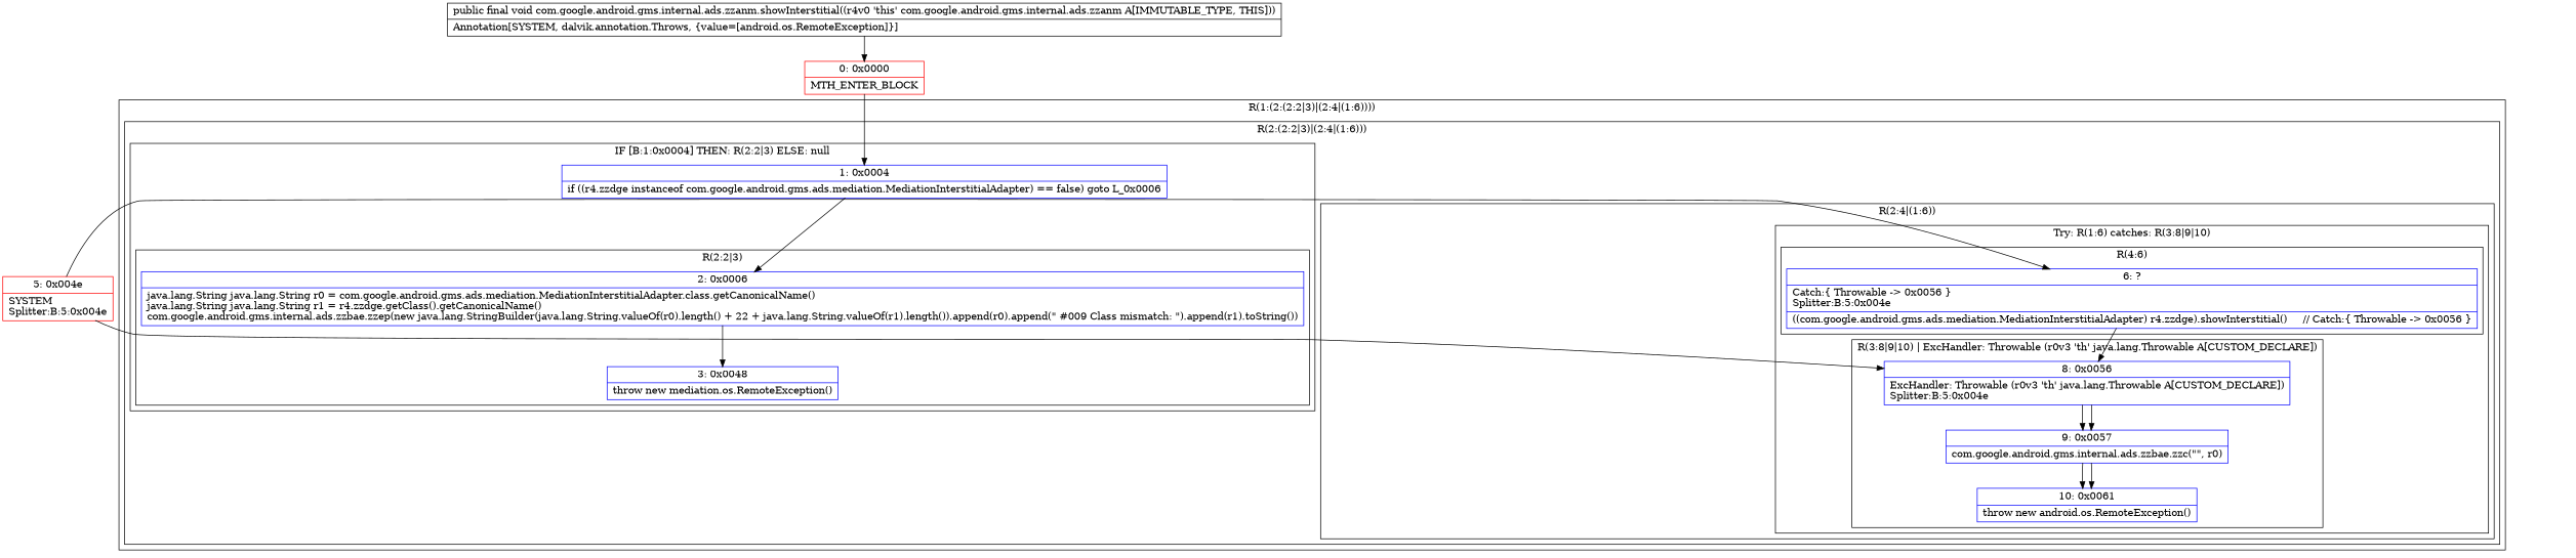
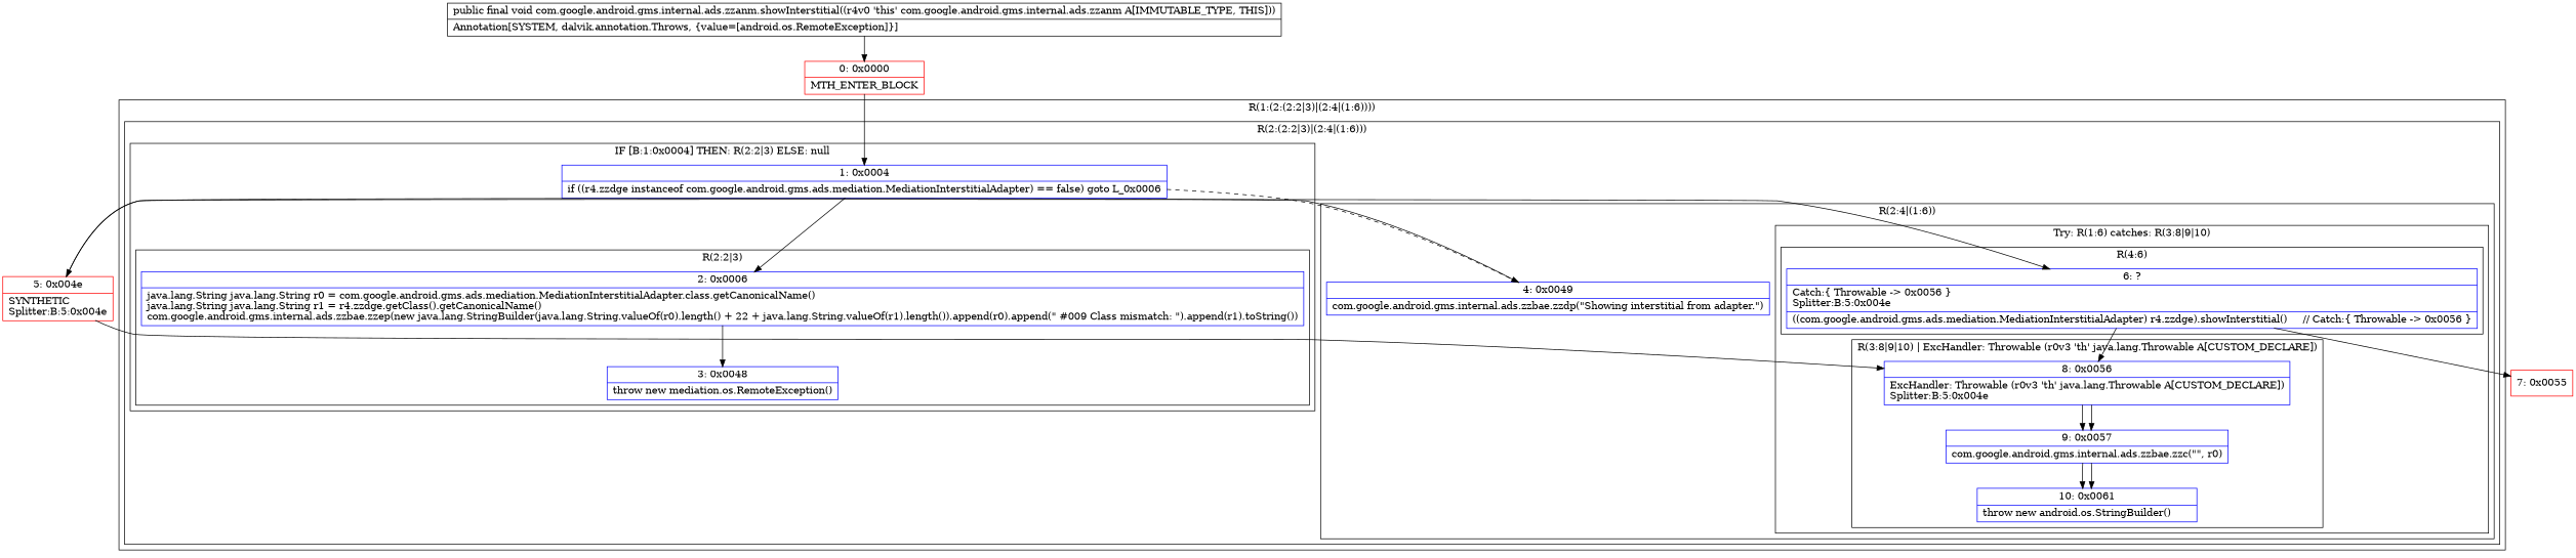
  digraph {
    node [color=blue shape=record]
    n1 [label="{2\:\ 0x0006|java.lang.String java.lang.String r0 = com.google.android.gms.ads.mediation.MediationInterstitialAdapter.class.getCanonicalName()\ljava.lang.String java.lang.String r1 = r4.zzdge.getClass().getCanonicalName()\lcom.google.android.gms.internal.ads.zzbae.zzep(new java.lang.StringBuilder(java.lang.String.valueOf(r0).length() + 22 + java.lang.String.valueOf(r1).length()).append(r0).append(\" #009 Class mismatch: \").append(r1).toString())\l}"]
    n2 [label="{3\:\ 0x0048|throw new mediation.os.RemoteException()\l}"]
    n3 [label="{1\:\ 0x0004|if ((r4.zzdge instanceof com.google.android.gms.ads.mediation.MediationInterstitialAdapter) == false) goto L_0x0006\l}"]
    n4 [label="{6\:\ ?|Catch:\{ Throwable \-\> 0x0056 \}\lSplitter:B:5:0x004e\l|((com.google.android.gms.ads.mediation.MediationInterstitialAdapter) r4.zzdge).showInterstitial()     \/\/ Catch:\{ Throwable \-\> 0x0056 \}\l}"]
    n5 [label="{8\:\ 0x0056|ExcHandler: Throwable (r0v3 'th' java.lang.Throwable A[CUSTOM_DECLARE])\lSplitter:B:5:0x004e\l}"]
    n6 [label="{9\:\ 0x0057|com.google.android.gms.internal.ads.zzbae.zzc(\"\", r0)\l}"]
-   n7 [label="{10\:\ 0x0061|throw new android.os.RemoteException()\l}"]
-   n10 [color=red label="{5\:\ 0x004e|SYSTEM\lSplitter:B:5:0x004e\l}"]
+   n7 [label="{10\:\ 0x0061|throw new android.os.StringBuilder()\l}"]
+   n8 [label="{4\:\ 0x0049|com.google.android.gms.internal.ads.zzbae.zzdp(\"Showing interstitial from adapter.\")\l}"]
+   n9 [color=red label="{7\:\ 0x0055}"]
+   n10 [color=red label="{5\:\ 0x004e|SYNTHETIC\lSplitter:B:5:0x004e\l}"]
    n11 [color=red label="{0\:\ 0x0000|MTH_ENTER_BLOCK\l}"]
    n12 [label="{public final void com.google.android.gms.internal.ads.zzanm.showInterstitial((r4v0 'this' com.google.android.gms.internal.ads.zzanm A[IMMUTABLE_TYPE, THIS]))  | Annotation[SYSTEM, dalvik.annotation.Throws, \{value=[android.os.RemoteException]\}]\l}" color=""]
    subgraph cluster_1 {
      label="R(1:(2:(2:2|3)|(2:4|(1:6))))"
      subgraph cluster_2 {
        label="R(2:(2:2|3)|(2:4|(1:6)))"
        subgraph cluster_3 {
          label="IF [B:1:0x0004] THEN: R(2:2|3) ELSE: null"
          n3
          subgraph cluster_4 {
            label="R(2:2|3)"
            n1
            n2
          }
        }
        subgraph cluster_5 {
          label="R(2:4|(1:6))"
+         n8
          subgraph cluster_6 {
            label="Try: R(1:6) catches: R(3:8|9|10)"
            subgraph cluster_7 {
              label="R(4:6)"
              n4
            }
            subgraph cluster_8 {
              label="R(3:8|9|10) | ExcHandler: Throwable (r0v3 'th' java.lang.Throwable A[CUSTOM_DECLARE])\l"
              n5
              n6
              n7
            }
          }
        }
      }
    }
    subgraph cluster_9 {
      label="R(3:8|9|10) | ExcHandler: Throwable (r0v3 'th' java.lang.Throwable A[CUSTOM_DECLARE])\l"
    }
    n1 -> n2
    n3 -> n1
+   n3 -> n8 [style=dashed]
    n4 -> n5
+   n4 -> n9
    n5 -> n6
    n5 -> n6
    n6 -> n7
    n6 -> n7
+   n8 -> n10
    n10 -> n4
    n10 -> n5
    n11 -> n3
    n12 -> n11
  }
